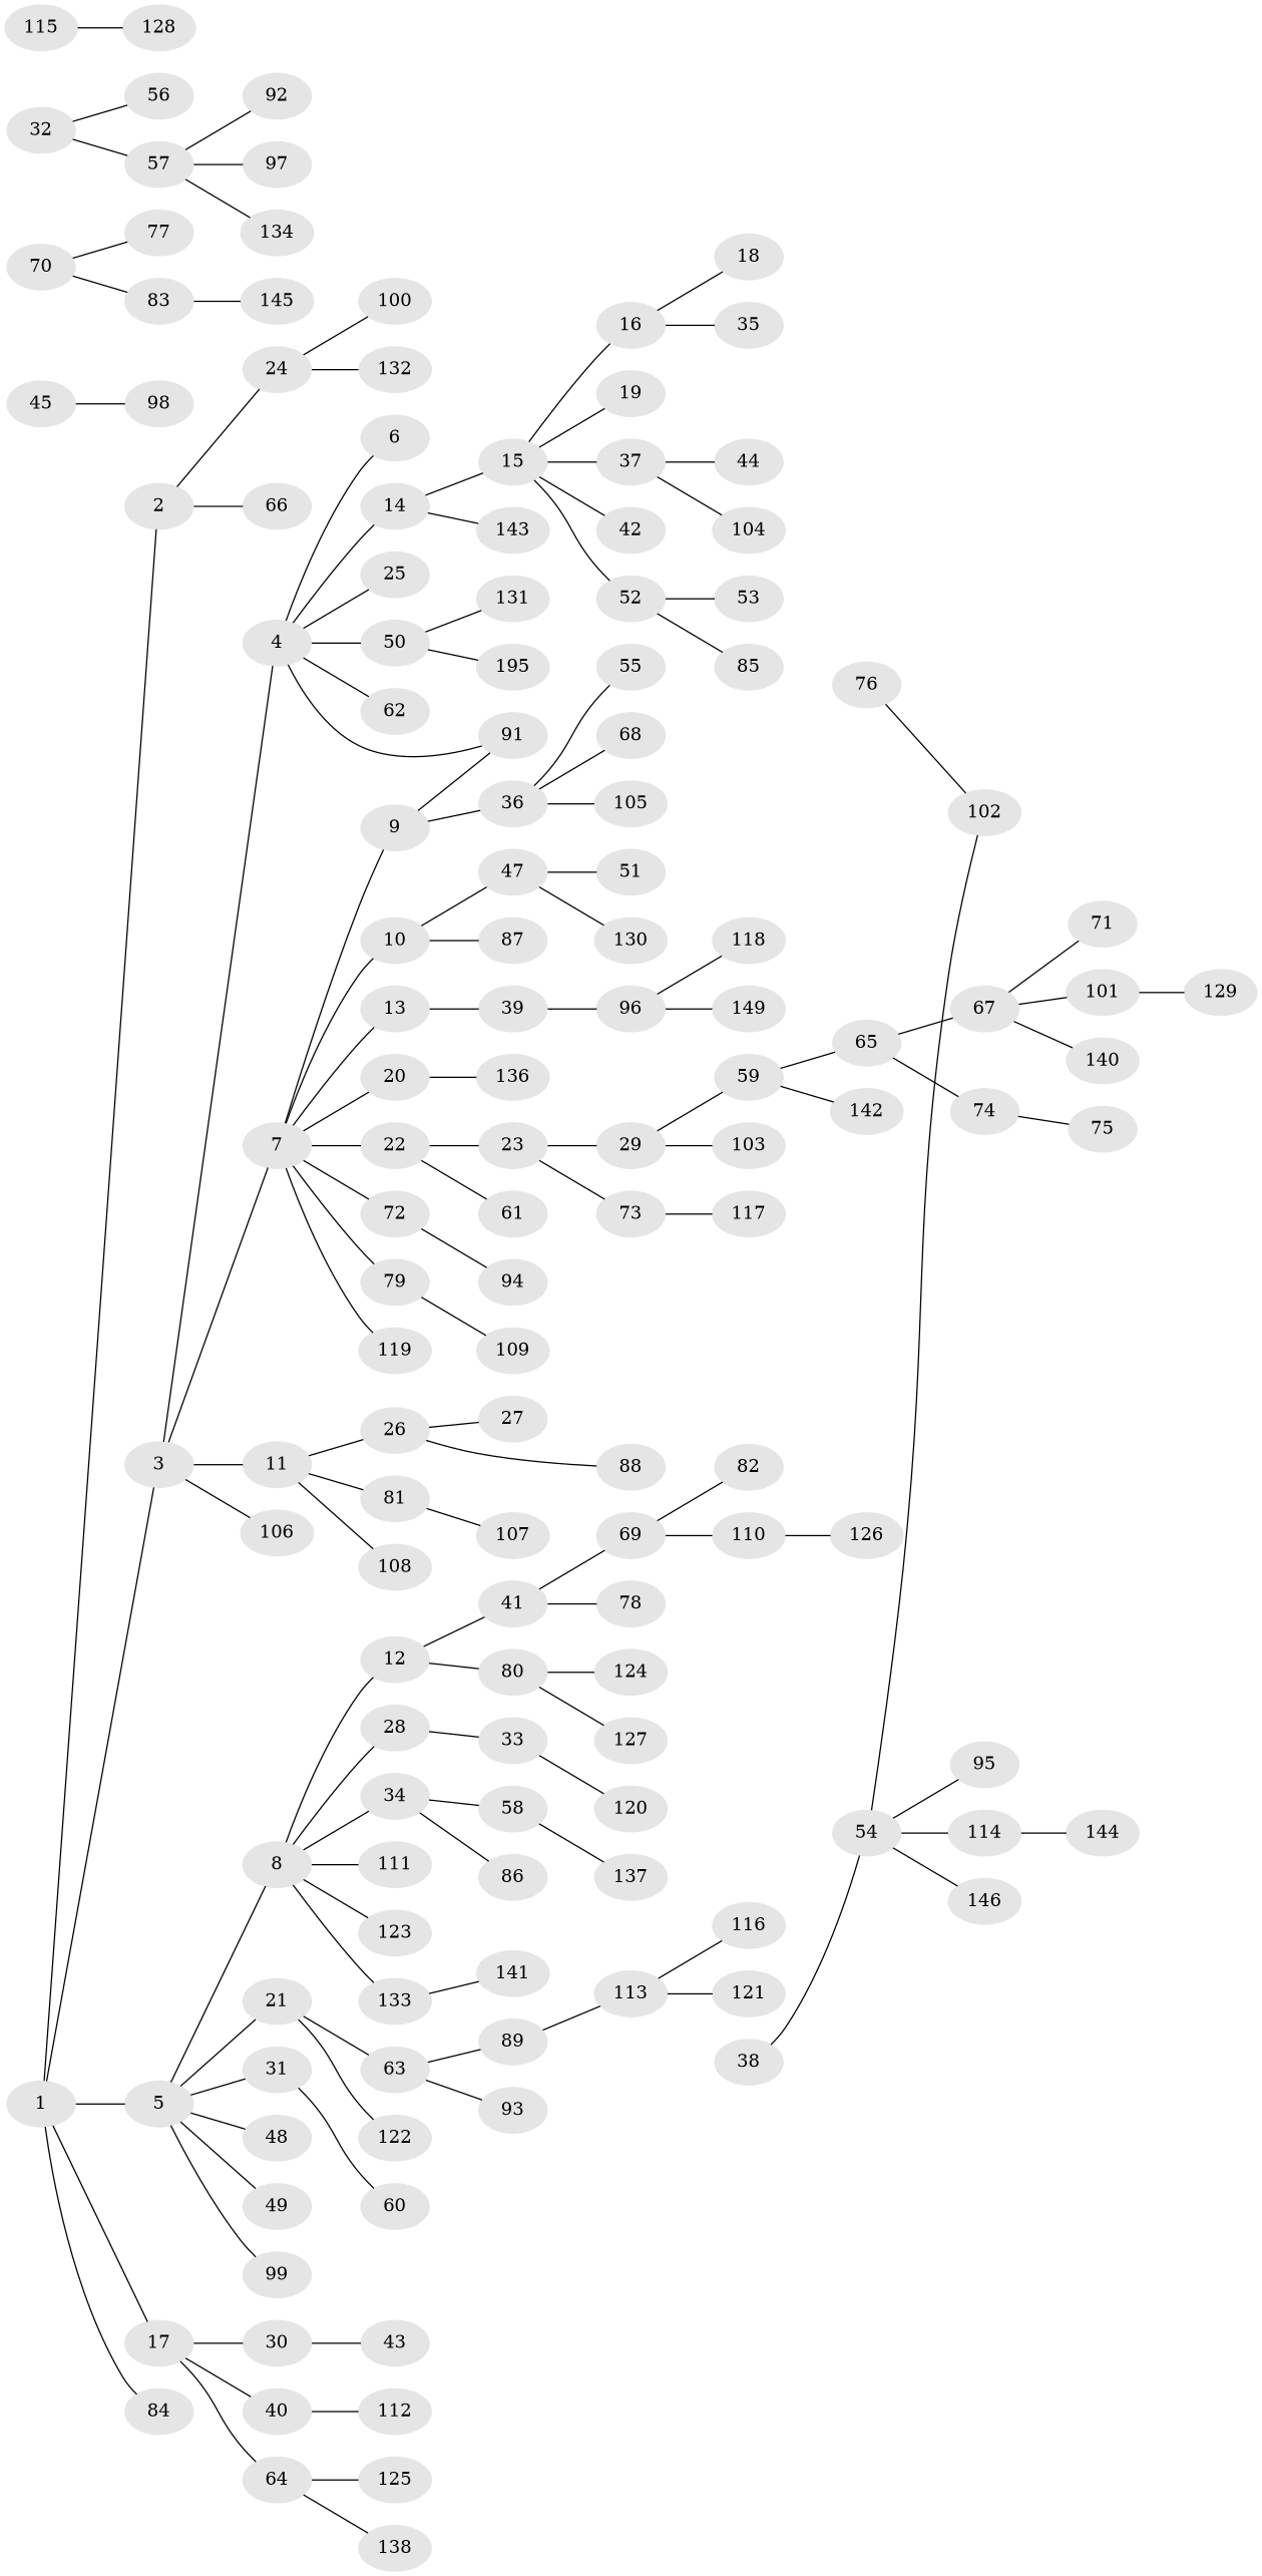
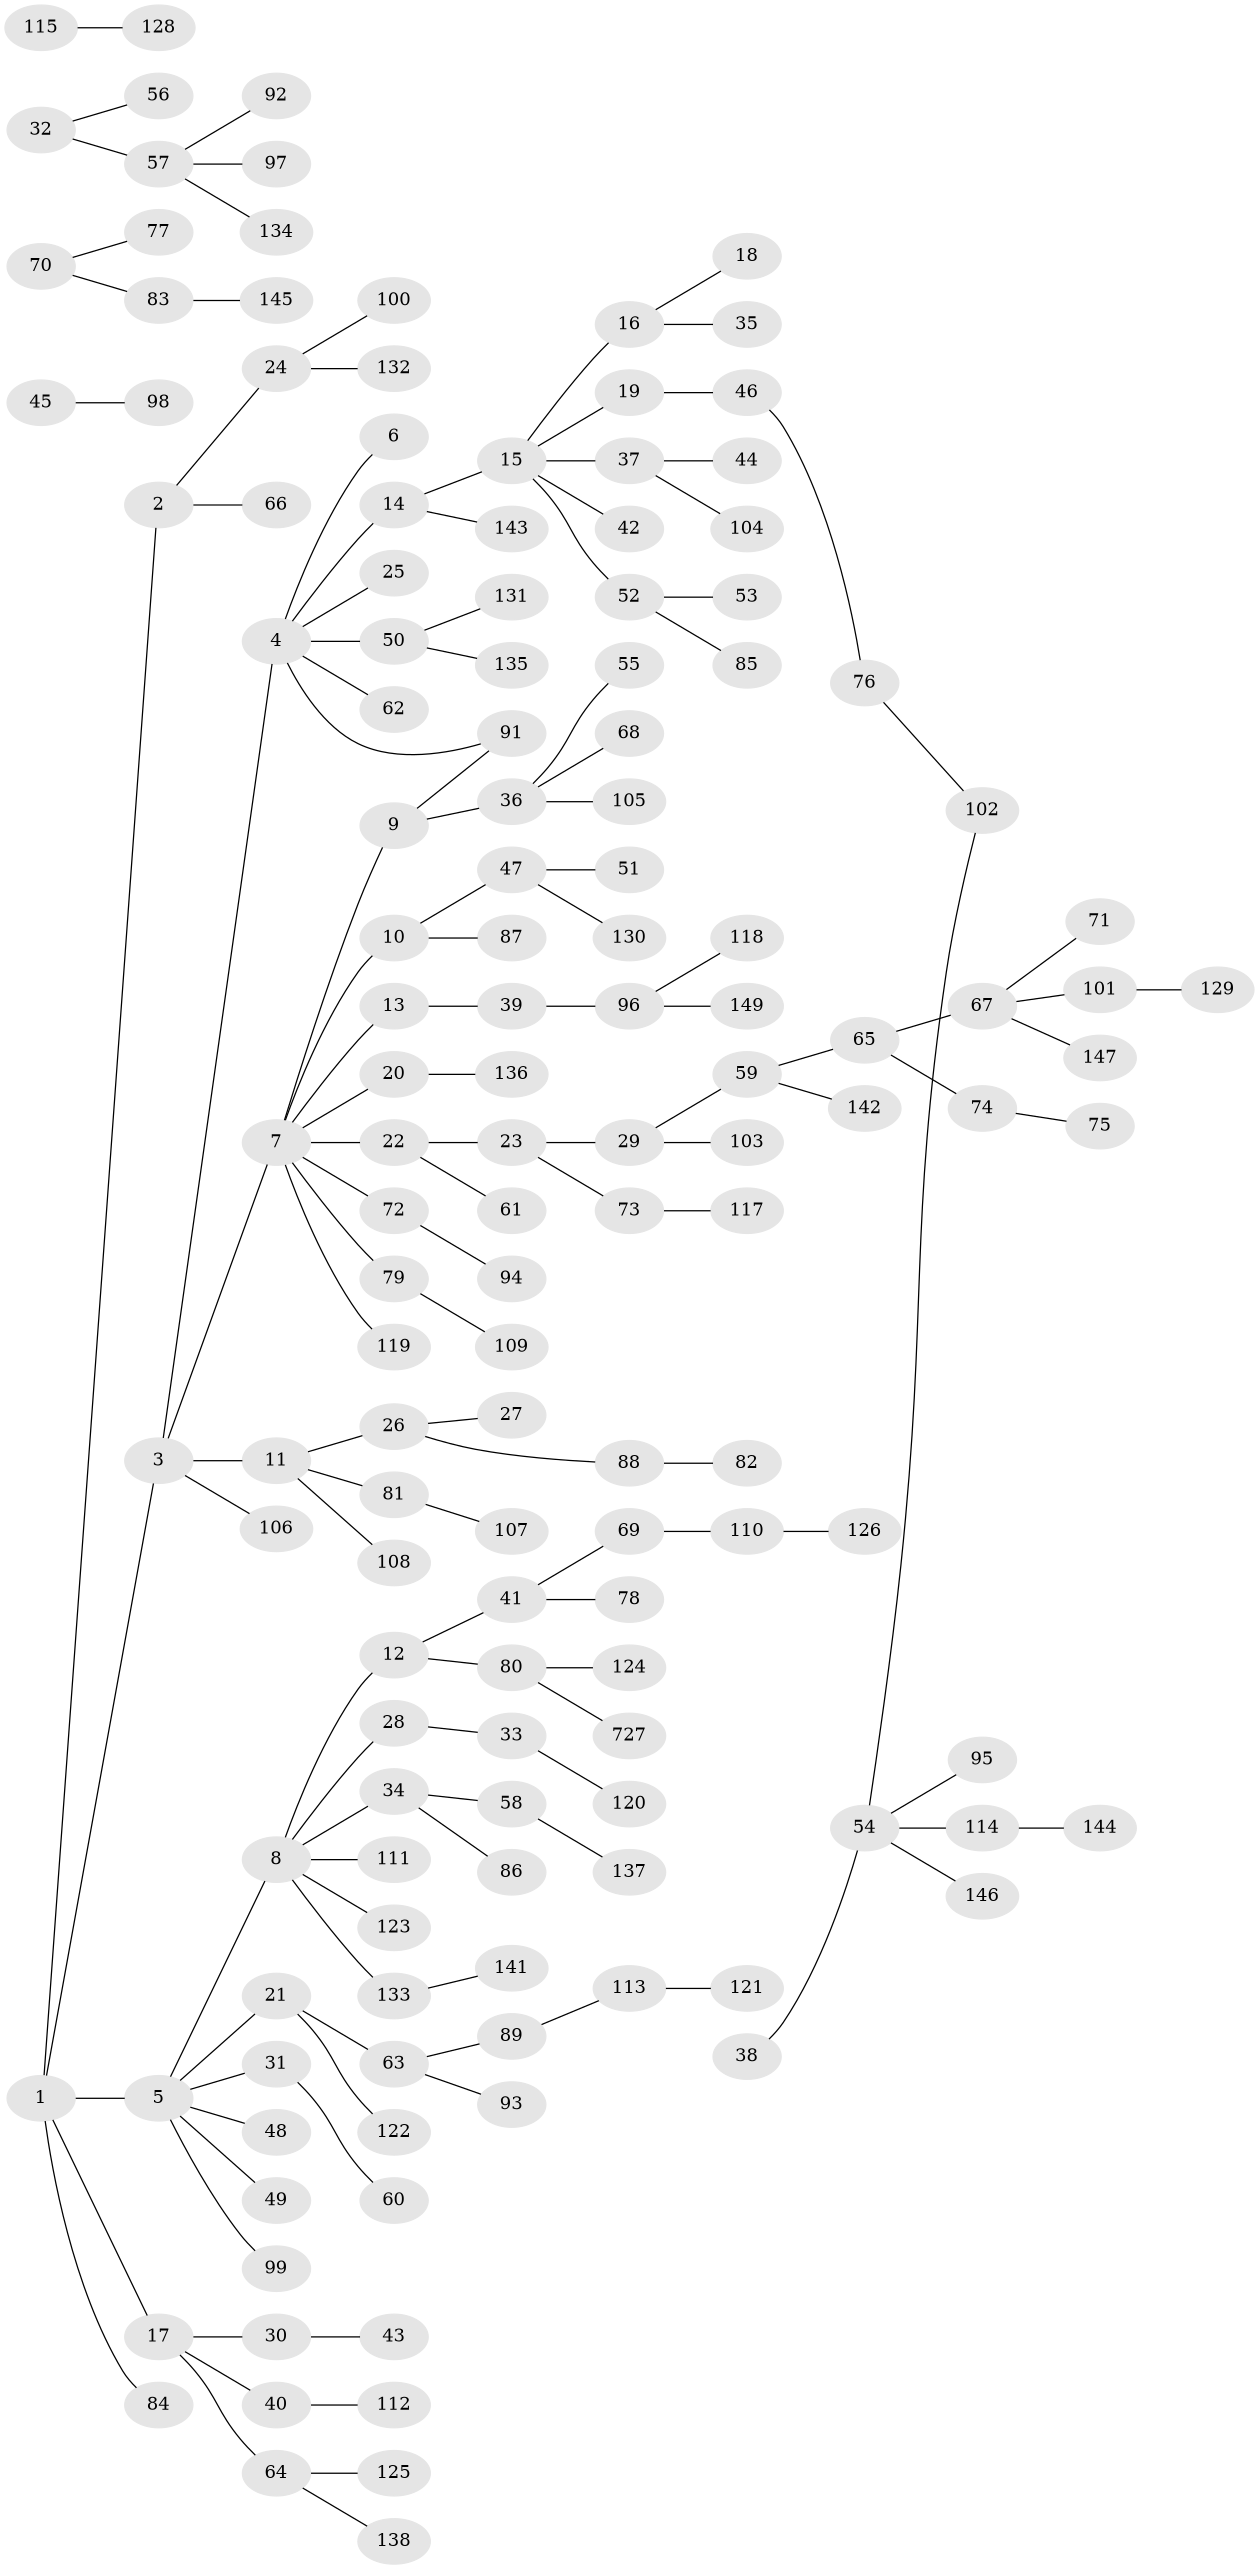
  graph {
    rankdir=LR
    node [color=gray90 style=filled]
    1
    2
    3
    5
    17
    84
    24
    66
    4
    7
    11
    106
    8
    21
    31
    48
    49
    99
    30
    40
    64
    100
    132
    6
    14
    25
    50
    62
    91
    9
    10
    13
    20
    22
    72
    79
    119
    26
    81
    108
    15
    143
    131
-   135 [label=195]
+   135
    12
    28
    34
    111
    123
    133
    63
    122
    60
    36
    47
    87
    39
    136
    23
    61
    94
    109
    41
    80
    33
    58
    86
    141
    55
    68
    105
    45
    98
    51
    130
    27
    88
    107
    69
    78
    124
-   127
+   127 [label=727]
    96
    70
    77
    83
    16
    19
    37
    42
    52
    18
    35
+   46
    44
    104
    38
    54
    53
    85
    43
    112
    125
    138
    76
    89
    93
    29
    73
    59
    103
    117
    32
    56
    57
    120
    65
    142
    92
    97
    134
    137
    95
    102
    114
    146
    118
    n128 [label=149]
    82
    110
    144
    67
    74
    113
    71
    101
-   140
+   140 [label=147]
    75
    129
    126
    145
    115
    128
-   116
    121
    1 -- 2
    1 -- 3
    1 -- 5
    1 -- 17
    1 -- 84
    2 -- 24
    2 -- 66
    3 -- 4
    3 -- 7
    3 -- 11
    3 -- 106
    5 -- 8
    5 -- 21
    5 -- 31
    5 -- 48
    5 -- 49
    5 -- 99
    17 -- 30
    17 -- 40
    17 -- 64
    24 -- 100
    24 -- 132
    4 -- 6
    4 -- 14
    4 -- 25
    4 -- 50
    4 -- 62
    4 -- 91
    7 -- 9
    7 -- 10
    7 -- 13
    7 -- 20
    7 -- 22
    7 -- 72
    7 -- 79
    7 -- 119
    11 -- 26
    11 -- 81
    11 -- 108
    8 -- 12
    8 -- 28
    8 -- 34
    8 -- 111
    8 -- 123
    8 -- 133
    21 -- 63
    21 -- 122
    31 -- 60
    30 -- 43
    40 -- 112
    64 -- 125
    64 -- 138
    14 -- 15
    14 -- 143
    50 -- 131
    50 -- 135
    9 -- 91
    9 -- 36
    10 -- 47
    10 -- 87
    13 -- 39
    20 -- 136
    22 -- 23
    22 -- 61
    72 -- 94
    79 -- 109
    26 -- 27
    26 -- 88
    81 -- 107
    15 -- 16
    15 -- 19
    15 -- 37
    15 -- 42
    15 -- 52
    12 -- 41
    12 -- 80
    28 -- 33
    34 -- 58
    34 -- 86
    133 -- 141
    63 -- 89
    63 -- 93
    36 -- 55
    36 -- 68
    36 -- 105
    47 -- 51
    47 -- 130
    39 -- 96
    23 -- 29
    23 -- 73
    41 -- 69
    41 -- 78
    80 -- 124
    80 -- 127
    33 -- 120
    58 -- 137
    45 -- 98
-   69 -- 82
+   88 -- 82
    69 -- 110
    96 -- 118
    96 -- n128
    70 -- 77
    70 -- 83
    83 -- 145
    16 -- 18
    16 -- 35
+   19 -- 46
    37 -- 44
    37 -- 104
    52 -- 53
    52 -- 85
+   46 -- 76
    38 -- 54
    54 -- 95
    54 -- 102
    54 -- 114
    54 -- 146
    76 -- 102
    89 -- 113
    29 -- 59
    29 -- 103
    73 -- 117
    59 -- 65
    59 -- 142
    32 -- 56
    32 -- 57
    57 -- 92
    57 -- 97
    57 -- 134
    65 -- 67
    65 -- 74
    114 -- 144
    110 -- 126
    67 -- 71
    67 -- 101
    67 -- 140
    74 -- 75
-   113 -- 116
    113 -- 121
    101 -- 129
    115 -- 128
  }
